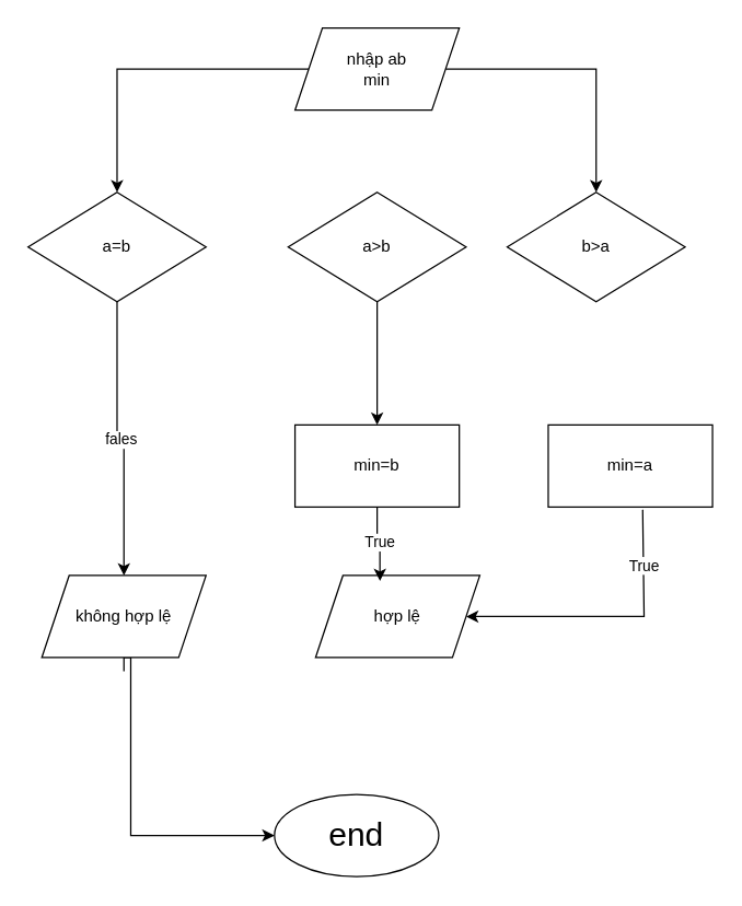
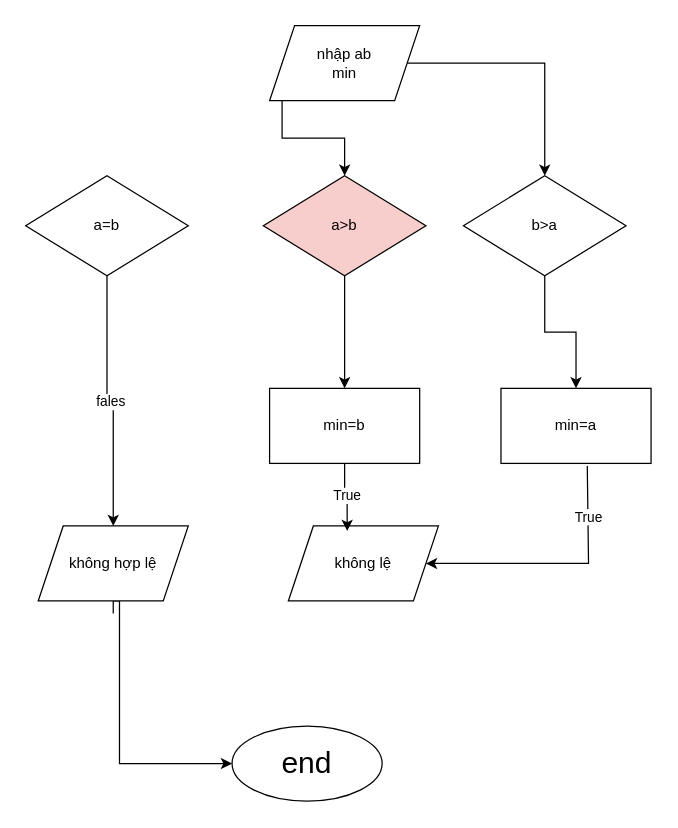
  <mxCell id="0" />
  <mxCell id="1" parent="0" />
- <mxCell id="2" value="end" style="ellipse;whiteSpace=wrap;html=1;fontSize=24;" parent="1" vertex="1"><mxGeometry x="200" y="580" width="120" height="60" as="geometry" /></mxCell>
+ <mxCell id="2" value="end" style="ellipse;whiteSpace=wrap;html=1;fontSize=24;" parent="1" vertex="1"><mxGeometry x="185" y="580" width="120" height="60" as="geometry" /></mxCell>
  <mxCell id="3" style="edgeStyle=orthogonalEdgeStyle;rounded=0;orthogonalLoop=1;jettySize=auto;html=1;exitX=0.5;exitY=1;exitDx=0;exitDy=0;entryX=0.5;entryY=0;entryDx=0;entryDy=0;" parent="1" source="5" target="16" edge="1"><mxGeometry relative="1" as="geometry" /></mxCell>
  <mxCell id="4" value="fales" style="edgeLabel;html=1;align=center;verticalAlign=middle;resizable=0;points=[];" parent="3" vertex="1" connectable="0"><mxGeometry x="-0.005" relative="1" as="geometry"><mxPoint as="offset" /></mxGeometry></mxCell>
  <mxCell id="5" value="a=b" style="rhombus;whiteSpace=wrap;html=1;" parent="1" vertex="1"><mxGeometry x="20" y="140" width="130" height="80" as="geometry" /></mxCell>
  <mxCell id="6" style="edgeStyle=orthogonalEdgeStyle;rounded=0;orthogonalLoop=1;jettySize=auto;html=1;exitX=0.5;exitY=1;exitDx=0;exitDy=0;entryX=0.5;entryY=0;entryDx=0;entryDy=0;" parent="1" source="7" target="13" edge="1"><mxGeometry relative="1" as="geometry" /></mxCell>
- <mxCell id="7" value="a&amp;gt;b" style="rhombus;whiteSpace=wrap;html=1;" parent="1" vertex="1"><mxGeometry x="210" y="140" width="130" height="80" as="geometry" /></mxCell>
+ <mxCell id="7" value="a&amp;gt;b" style="rhombus;whiteSpace=wrap;html=1;fillColor=#f8cecc;" parent="1" vertex="1"><mxGeometry x="210" y="140" width="130" height="80" as="geometry" /></mxCell>
+ <mxCell id="8" style="edgeStyle=orthogonalEdgeStyle;rounded=0;orthogonalLoop=1;jettySize=auto;html=1;exitX=0.5;exitY=1;exitDx=0;exitDy=0;" parent="1" source="9" target="14" edge="1"><mxGeometry relative="1" as="geometry" /></mxCell>
  <mxCell id="9" value="b&amp;gt;a" style="rhombus;whiteSpace=wrap;html=1;" parent="1" vertex="1"><mxGeometry x="370" y="140" width="130" height="80" as="geometry" /></mxCell>
  <mxCell id="10" style="edgeStyle=orthogonalEdgeStyle;rounded=0;orthogonalLoop=1;jettySize=auto;html=1;exitX=1;exitY=0.5;exitDx=0;exitDy=0;entryX=0.5;entryY=0;entryDx=0;entryDy=0;" parent="1" source="12" target="9" edge="1"><mxGeometry relative="1" as="geometry" /></mxCell>
- <mxCell id="11" style="edgeStyle=orthogonalEdgeStyle;rounded=0;orthogonalLoop=1;jettySize=auto;html=1;exitX=0;exitY=0.5;exitDx=0;exitDy=0;entryX=0.5;entryY=0;entryDx=0;entryDy=0;" parent="1" source="12" target="5" edge="1"><mxGeometry relative="1" as="geometry" /></mxCell>
+ <mxCell id="11" style="edgeStyle=orthogonalEdgeStyle;rounded=0;orthogonalLoop=1;jettySize=auto;html=1;exitX=0;exitY=0.5;exitDx=0;exitDy=0;" parent="1" source="12" target="7" edge="1"><mxGeometry relative="1" as="geometry" /></mxCell>
  <mxCell id="12" value="nhập ab&lt;div&gt;min&lt;/div&gt;" style="shape=parallelogram;perimeter=parallelogramPerimeter;whiteSpace=wrap;html=1;fixedSize=1;" parent="1" vertex="1"><mxGeometry x="215" y="20" width="120" height="60" as="geometry" /></mxCell>
  <mxCell id="13" value="min=b" style="rounded=0;whiteSpace=wrap;html=1;" parent="1" vertex="1"><mxGeometry x="215" y="310" width="120" height="60" as="geometry" /></mxCell>
  <mxCell id="14" value="min=a" style="rounded=0;whiteSpace=wrap;html=1;" parent="1" vertex="1"><mxGeometry x="400" y="310" width="120" height="60" as="geometry" /></mxCell>
  <mxCell id="15" style="edgeStyle=orthogonalEdgeStyle;rounded=0;orthogonalLoop=1;jettySize=auto;html=1;entryX=0;entryY=0.5;entryDx=0;entryDy=0;" parent="1" target="2" edge="1"><mxGeometry relative="1" as="geometry"><mxPoint x="189.72" y="620" as="targetPoint" /><mxPoint x="90" y="490" as="sourcePoint" /><Array as="points"><mxPoint x="90" y="490" /><mxPoint x="90" y="480" /><mxPoint x="95" y="480" /><mxPoint x="95" y="610" /></Array></mxGeometry></mxCell>
  <mxCell id="16" value="không hợp lệ" style="shape=parallelogram;perimeter=parallelogramPerimeter;whiteSpace=wrap;html=1;fixedSize=1;" parent="1" vertex="1"><mxGeometry x="30" y="420" width="120" height="60" as="geometry" /></mxCell>
- <mxCell id="17" value="hợp lệ" style="shape=parallelogram;perimeter=parallelogramPerimeter;whiteSpace=wrap;html=1;fixedSize=1;" parent="1" vertex="1"><mxGeometry x="230" y="420" width="120" height="60" as="geometry" /></mxCell>
+ <mxCell id="17" value="không lệ" style="shape=parallelogram;perimeter=parallelogramPerimeter;whiteSpace=wrap;html=1;fixedSize=1;" parent="1" vertex="1"><mxGeometry x="230" y="420" width="120" height="60" as="geometry" /></mxCell>
  <mxCell id="18" value="" style="endArrow=classic;html=1;rounded=0;exitX=0.575;exitY=1.033;exitDx=0;exitDy=0;exitPerimeter=0;entryX=1;entryY=0.5;entryDx=0;entryDy=0;" parent="1" source="14" target="17" edge="1"><mxGeometry width="50" height="50" relative="1" as="geometry"><mxPoint x="-120" y="550" as="sourcePoint" /><mxPoint x="-40" y="550" as="targetPoint" /><Array as="points"><mxPoint x="470" y="450" /></Array></mxGeometry></mxCell>
  <mxCell id="19" value="True" style="edgeLabel;html=1;align=center;verticalAlign=middle;resizable=0;points=[];" parent="18" vertex="1" connectable="0"><mxGeometry x="-0.606" relative="1" as="geometry"><mxPoint as="offset" /></mxGeometry></mxCell>
  <mxCell id="20" style="edgeStyle=orthogonalEdgeStyle;rounded=0;orthogonalLoop=1;jettySize=auto;html=1;exitX=0.5;exitY=1;exitDx=0;exitDy=0;entryX=0.392;entryY=0.067;entryDx=0;entryDy=0;entryPerimeter=0;" parent="1" source="13" target="17" edge="1"><mxGeometry relative="1" as="geometry"><Array as="points"><mxPoint x="275" y="395" /><mxPoint x="277" y="395" /></Array></mxGeometry></mxCell>
  <mxCell id="21" value="True" style="edgeLabel;html=1;align=center;verticalAlign=middle;resizable=0;points=[];" parent="20" vertex="1" connectable="0"><mxGeometry x="-0.072" relative="1" as="geometry"><mxPoint as="offset" /></mxGeometry></mxCell>
